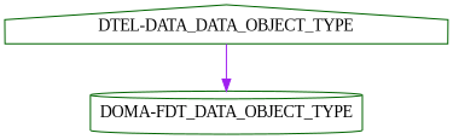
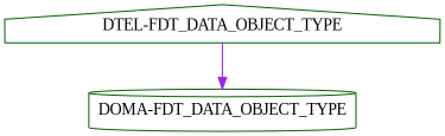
  digraph {
    fontname="Liberation Serif"
    node [color=darkgreen fontname="Liberation Serif"]
-   "DTEL-FDT_DATA_OBJECT_TYPE" [shape=house label="DTEL-DATA_DATA_OBJECT_TYPE"]
+   "DTEL-FDT_DATA_OBJECT_TYPE" [shape=house]
    "DOMA-FDT_DATA_OBJECT_TYPE" [shape=cylinder]
    "DTEL-FDT_DATA_OBJECT_TYPE" -> "DOMA-FDT_DATA_OBJECT_TYPE" [color=purple fontname="Liberation Serif"]
  }
